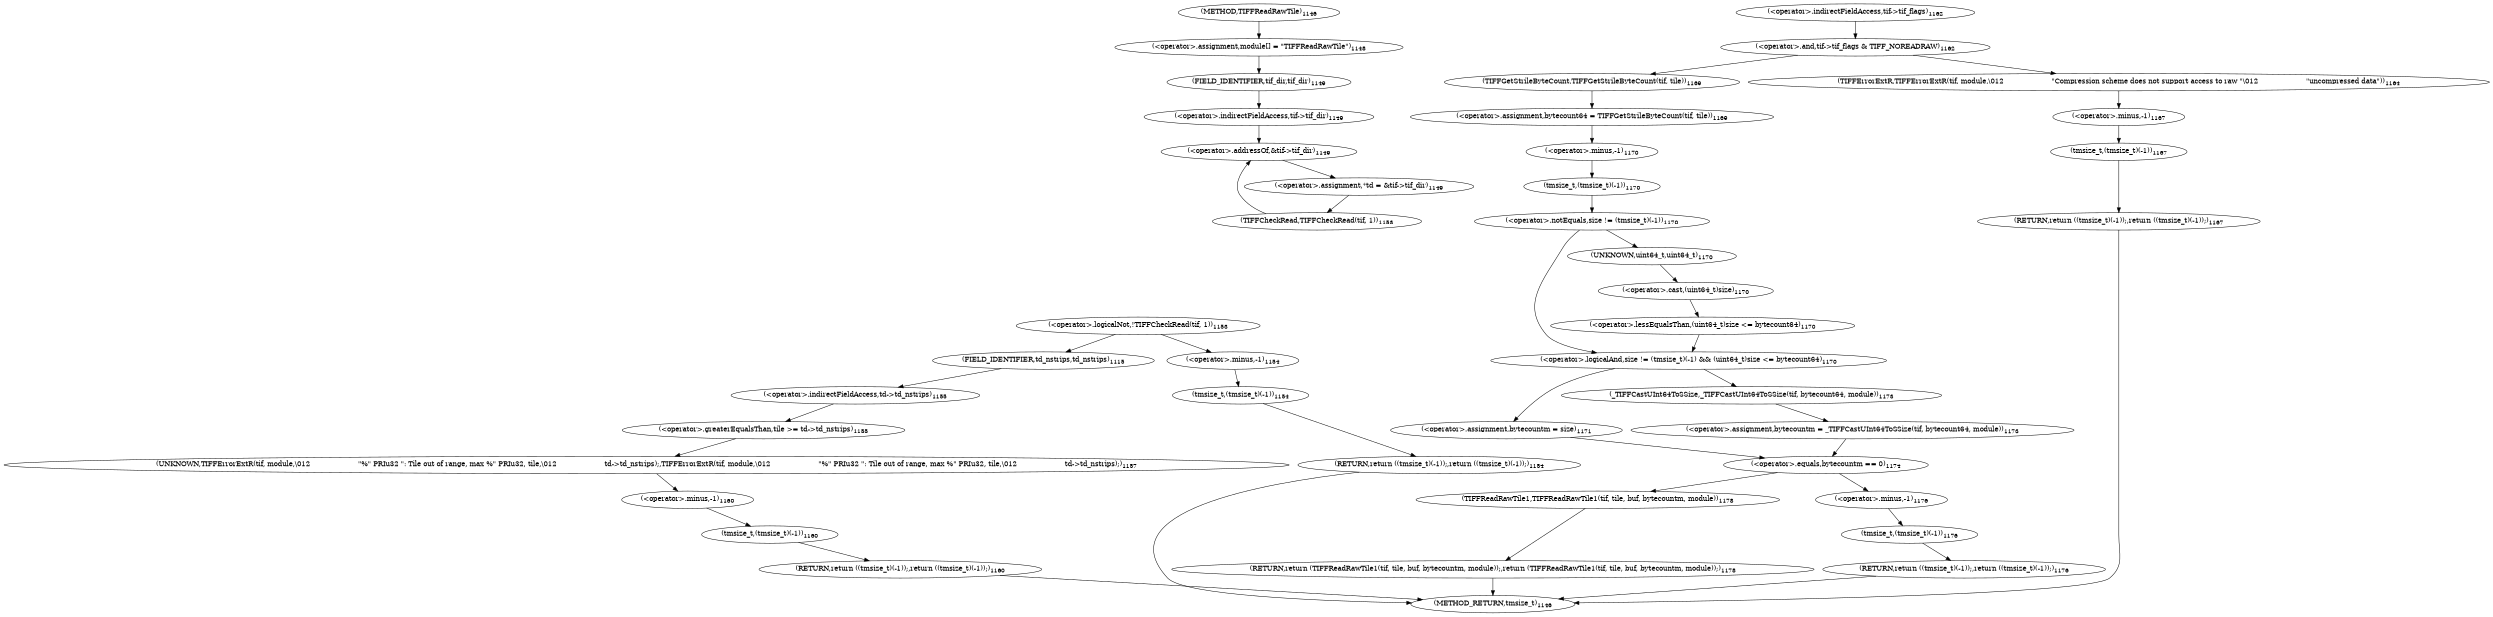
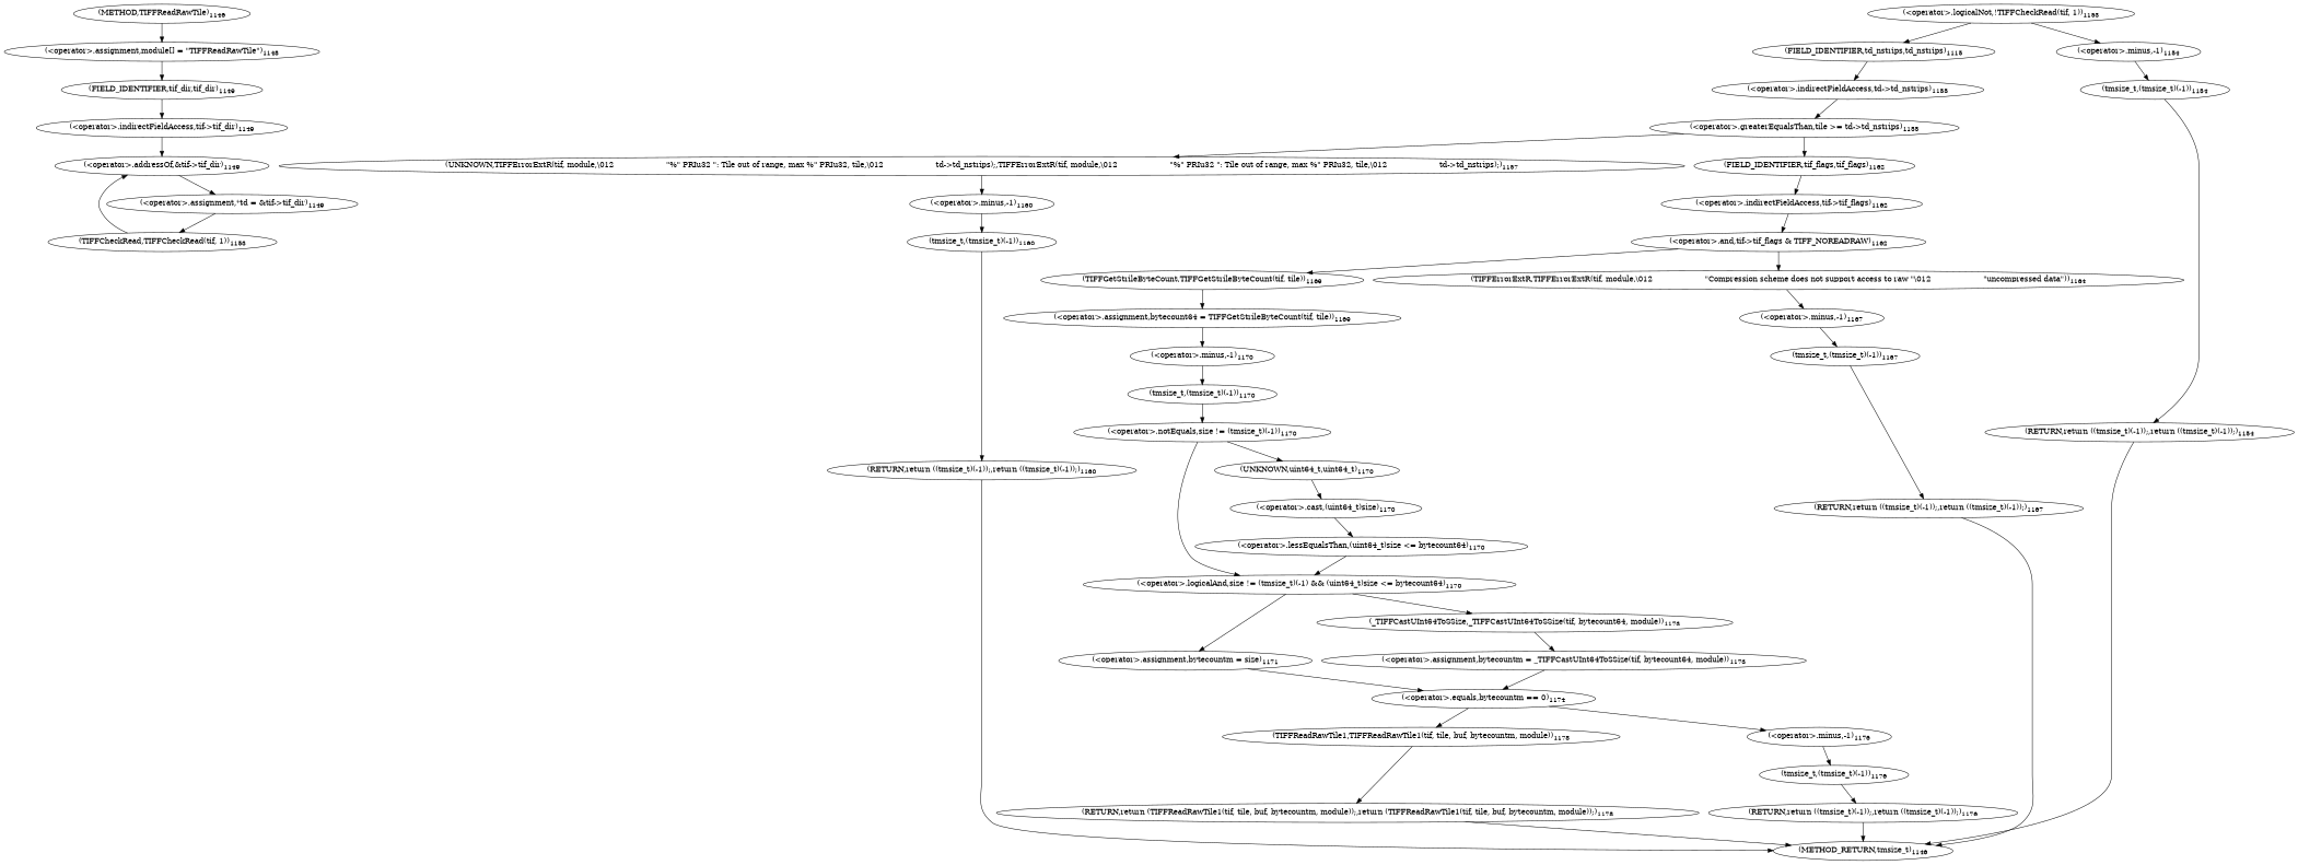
  digraph {
    n1 [label=<(&lt;operator&gt;.assignment,module[] = &quot;TIFFReadRawTile&quot;)<SUB>1148</SUB>>]
    n2 [label=<(FIELD_IDENTIFIER,tif_dir,tif_dir)<SUB>1149</SUB>>]
    n3 [label=<(&lt;operator&gt;.indirectFieldAccess,tif-&gt;tif_dir)<SUB>1149</SUB>>]
    n4 [label=<(&lt;operator&gt;.assignment,*td = &amp;tif-&gt;tif_dir)<SUB>1149</SUB>>]
    n5 [label=<(TIFFCheckRead,TIFFCheckRead(tif, 1))<SUB>1153</SUB>>]
    n6 [label=<(&lt;operator&gt;.addressOf,&amp;tif-&gt;tif_dir)<SUB>1149</SUB>>]
    n7 [label=<(&lt;operator&gt;.assignment,bytecount64 = TIFFGetStrileByteCount(tif, tile))<SUB>1169</SUB>>]
    n8 [label=<(&lt;operator&gt;.minus,-1)<SUB>1170</SUB>>]
    n9 [label=<(tmsize_t,(tmsize_t)(-1))<SUB>1170</SUB>>]
    n10 [label=<(RETURN,return (TIFFReadRawTile1(tif, tile, buf, bytecountm, module));,return (TIFFReadRawTile1(tif, tile, buf, bytecountm, module));)<SUB>1178</SUB>>]
    n11 [label=<(METHOD_RETURN,tmsize_t)<SUB>1146</SUB>>]
    n12 [label=<(&lt;operator&gt;.logicalNot,!TIFFCheckRead(tif, 1))<SUB>1153</SUB>>]
    n13 [label=<(FIELD_IDENTIFIER,td_nstrips,td_nstrips)<SUB>1115</SUB>>]
    n14 [label=<(&lt;operator&gt;.minus,-1)<SUB>1154</SUB>>]
    n15 [label=<(&lt;operator&gt;.indirectFieldAccess,td-&gt;td_nstrips)<SUB>1155</SUB>>]
    n16 [label=<(tmsize_t,(tmsize_t)(-1))<SUB>1154</SUB>>]
    n17 [label=<(&lt;operator&gt;.greaterEqualsThan,tile &gt;= td-&gt;td_nstrips)<SUB>1155</SUB>>]
    n18 [label=<(UNKNOWN,TIFFErrorExtR(tif, module,\012                      &quot;%&quot; PRIu32 &quot;: Tile out of range, max %&quot; PRIu32, tile,\012                      td-&gt;td_nstrips);,TIFFErrorExtR(tif, module,\012                      &quot;%&quot; PRIu32 &quot;: Tile out of range, max %&quot; PRIu32, tile,\012                      td-&gt;td_nstrips);)<SUB>1157</SUB>>]
+   n19 [label=<(FIELD_IDENTIFIER,tif_flags,tif_flags)<SUB>1162</SUB>>]
    n20 [label=<(&lt;operator&gt;.minus,-1)<SUB>1160</SUB>>]
    n21 [label=<(&lt;operator&gt;.indirectFieldAccess,tif-&gt;tif_flags)<SUB>1162</SUB>>]
    n22 [label=<(&lt;operator&gt;.and,tif-&gt;tif_flags &amp; TIFF_NOREADRAW)<SUB>1162</SUB>>]
    n23 [label=<(TIFFGetStrileByteCount,TIFFGetStrileByteCount(tif, tile))<SUB>1169</SUB>>]
    n24 [label=<(TIFFErrorExtR,TIFFErrorExtR(tif, module,\012                      &quot;Compression scheme does not support access to raw &quot;\012                      &quot;uncompressed data&quot;))<SUB>1164</SUB>>]
    n25 [label=<(&lt;operator&gt;.minus,-1)<SUB>1167</SUB>>]
    n26 [label=<(&lt;operator&gt;.logicalAnd,size != (tmsize_t)(-1) &amp;&amp; (uint64_t)size &lt;= bytecount64)<SUB>1170</SUB>>]
    n27 [label=<(&lt;operator&gt;.assignment,bytecountm = size)<SUB>1171</SUB>>]
    n28 [label=<(_TIFFCastUInt64ToSSize,_TIFFCastUInt64ToSSize(tif, bytecount64, module))<SUB>1173</SUB>>]
    n29 [label=<(&lt;operator&gt;.equals,bytecountm == 0)<SUB>1174</SUB>>]
    n30 [label=<(&lt;operator&gt;.assignment,bytecountm = _TIFFCastUInt64ToSSize(tif, bytecount64, module))<SUB>1173</SUB>>]
    n31 [label=<(TIFFReadRawTile1,TIFFReadRawTile1(tif, tile, buf, bytecountm, module))<SUB>1178</SUB>>]
    n32 [label=<(&lt;operator&gt;.minus,-1)<SUB>1176</SUB>>]
    n33 [label=<(tmsize_t,(tmsize_t)(-1))<SUB>1176</SUB>>]
    n34 [label=<(RETURN,return ((tmsize_t)(-1));,return ((tmsize_t)(-1));)<SUB>1154</SUB>>]
    n35 [label=<(tmsize_t,(tmsize_t)(-1))<SUB>1160</SUB>>]
    n36 [label=<(RETURN,return ((tmsize_t)(-1));,return ((tmsize_t)(-1));)<SUB>1160</SUB>>]
    n37 [label=<(tmsize_t,(tmsize_t)(-1))<SUB>1167</SUB>>]
    n38 [label=<(RETURN,return ((tmsize_t)(-1));,return ((tmsize_t)(-1));)<SUB>1167</SUB>>]
    n39 [label=<(&lt;operator&gt;.notEquals,size != (tmsize_t)(-1))<SUB>1170</SUB>>]
    n40 [label=<(UNKNOWN,uint64_t,uint64_t)<SUB>1170</SUB>>]
    n41 [label=<(&lt;operator&gt;.cast,(uint64_t)size)<SUB>1170</SUB>>]
    n42 [label=<(&lt;operator&gt;.lessEqualsThan,(uint64_t)size &lt;= bytecount64)<SUB>1170</SUB>>]
    n43 [label=<(RETURN,return ((tmsize_t)(-1));,return ((tmsize_t)(-1));)<SUB>1176</SUB>>]
    n44 [label=<(METHOD,TIFFReadRawTile)<SUB>1146</SUB>>]
    n1 -> n2
    n2 -> n3
    n3 -> n6
    n4 -> n5
    n5 -> n6
    n6 -> n4
    n7 -> n8
    n8 -> n9
    n9 -> n39
    n10 -> n11
    n12 -> n13
    n12 -> n14
    n13 -> n15
    n14 -> n16
    n15 -> n17
    n16 -> n34
    n17 -> n18
+   n17 -> n19
    n18 -> n20
+   n19 -> n21
    n20 -> n35
    n21 -> n22
    n22 -> n23
    n22 -> n24
    n23 -> n7
    n24 -> n25
    n25 -> n37
    n26 -> n27
    n26 -> n28
    n27 -> n29
    n28 -> n30
    n29 -> n31
    n29 -> n32
    n30 -> n29
    n31 -> n10
    n32 -> n33
    n33 -> n43
    n34 -> n11
    n35 -> n36
    n36 -> n11
    n37 -> n38
    n38 -> n11
    n39 -> n26
    n39 -> n40
    n40 -> n41
    n41 -> n42
    n42 -> n26
    n43 -> n11
    n44 -> n1
  }
